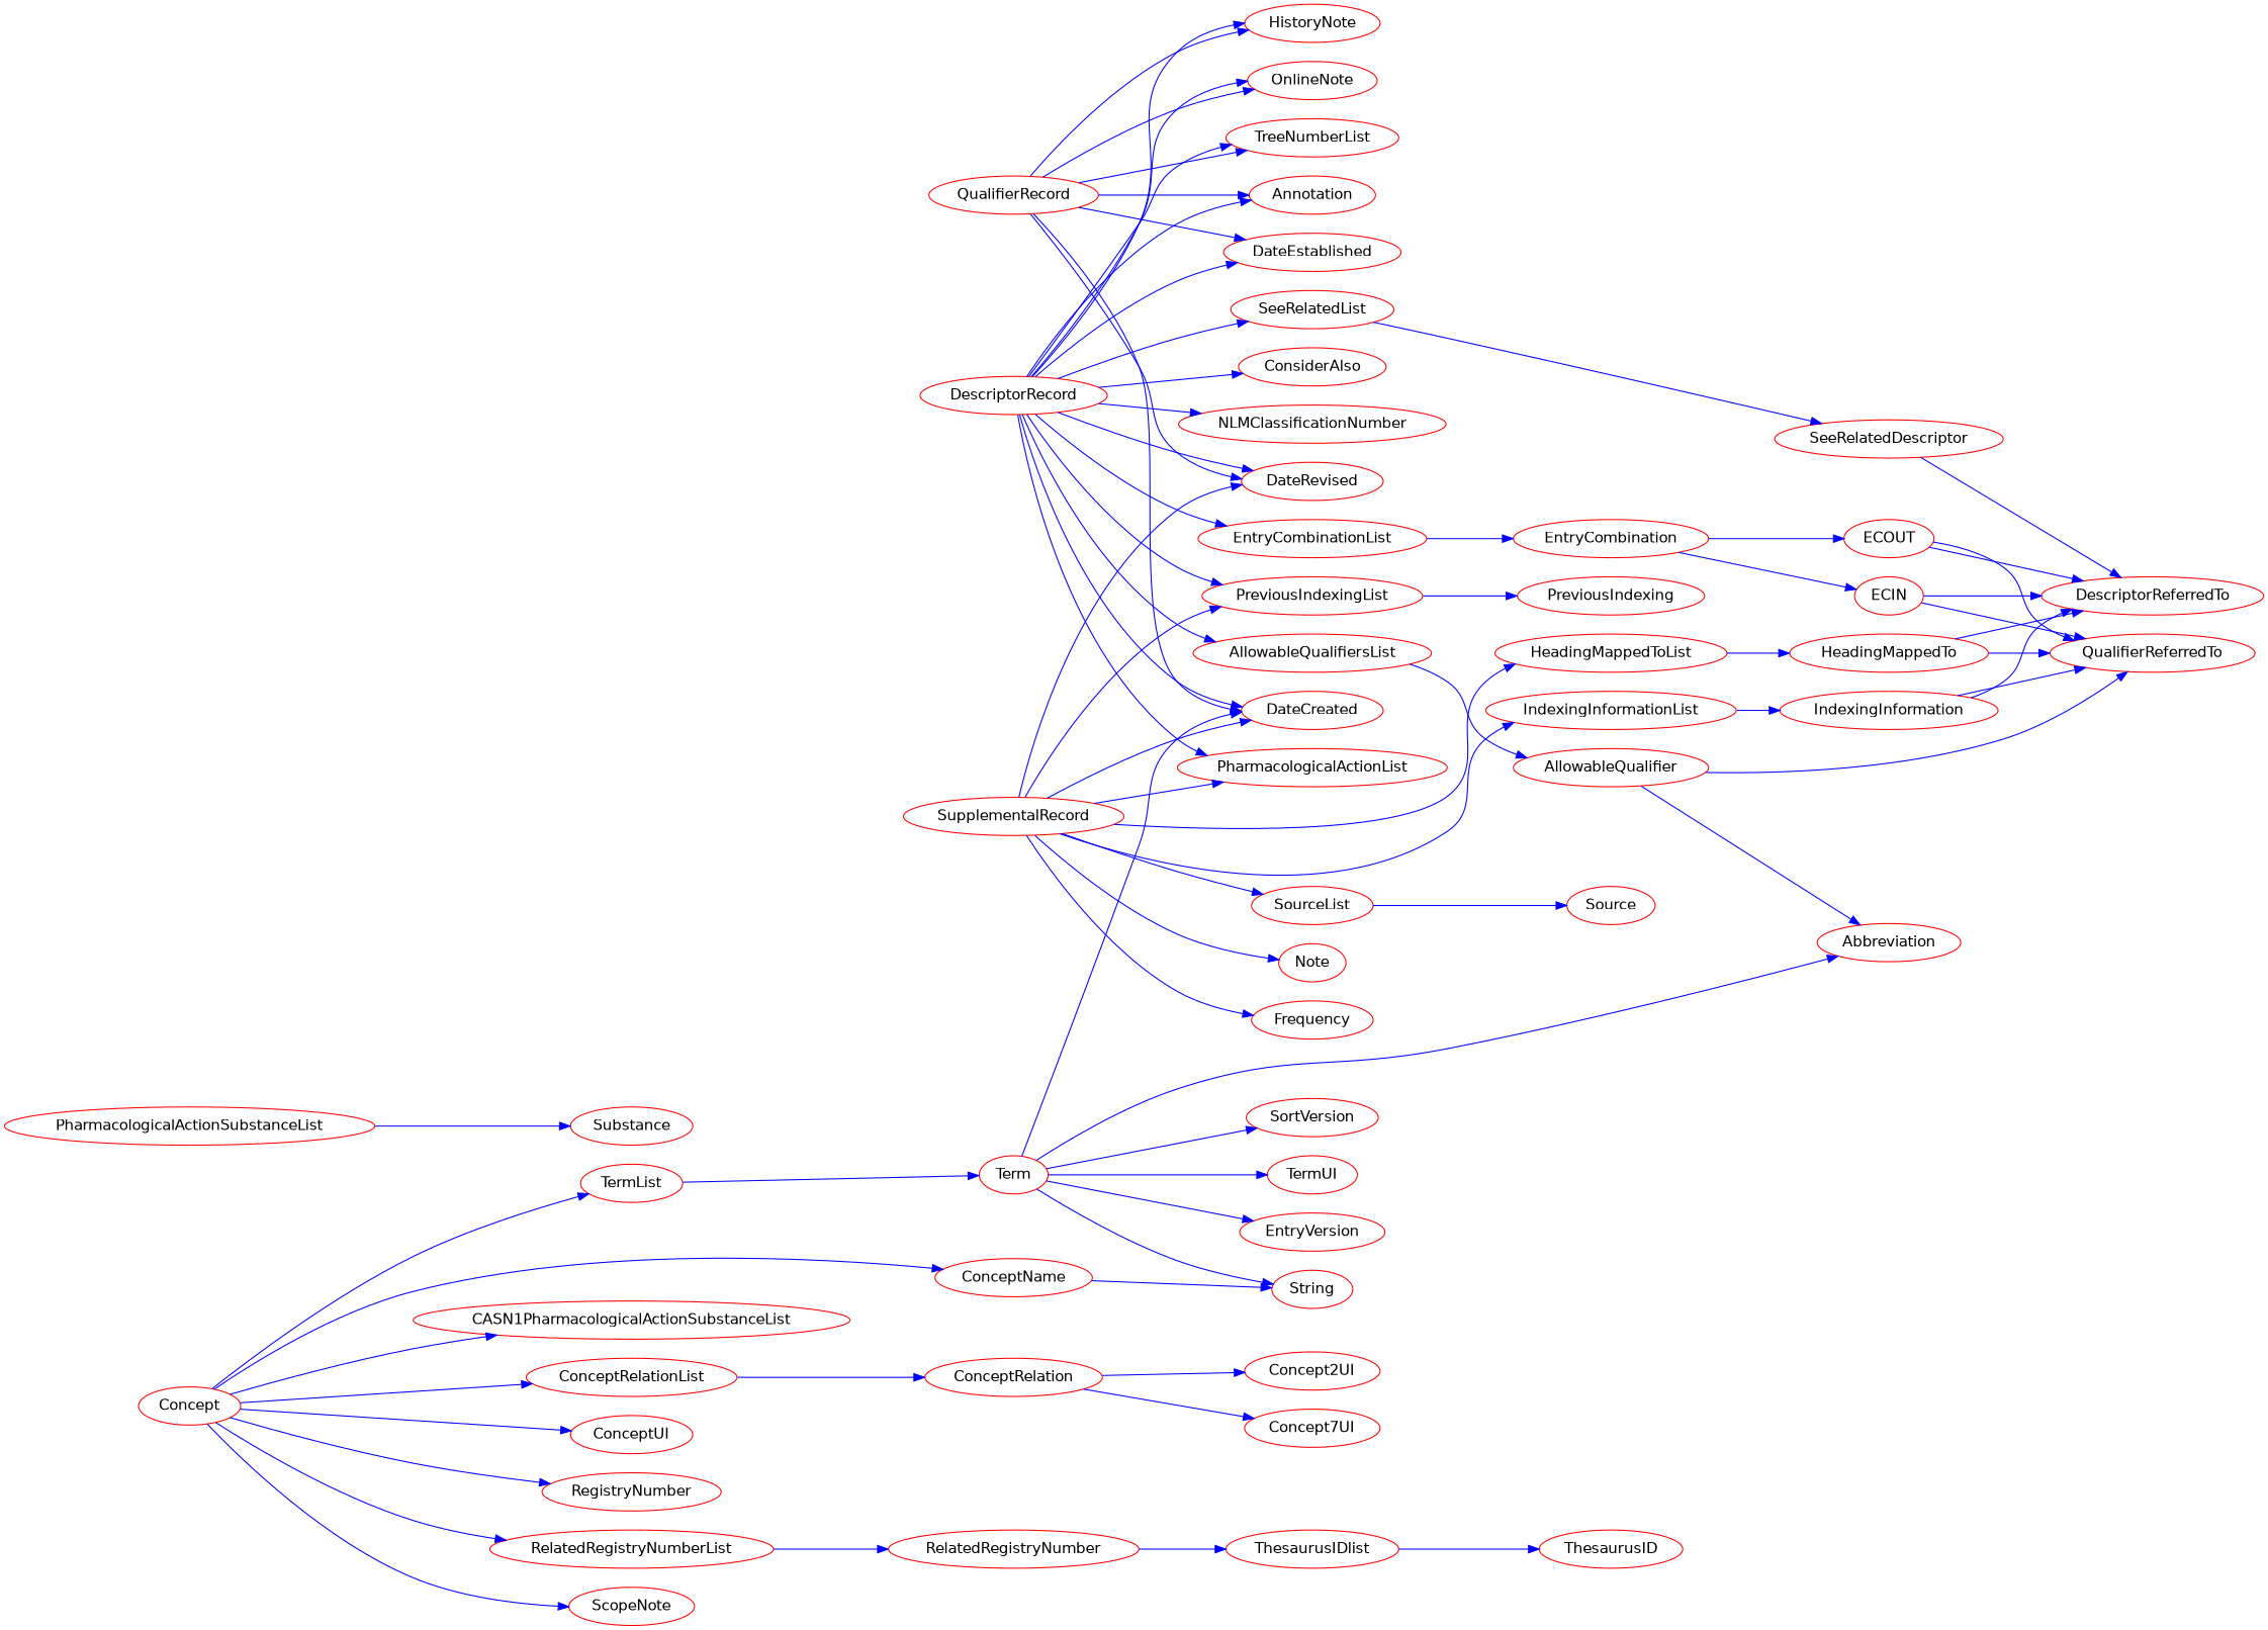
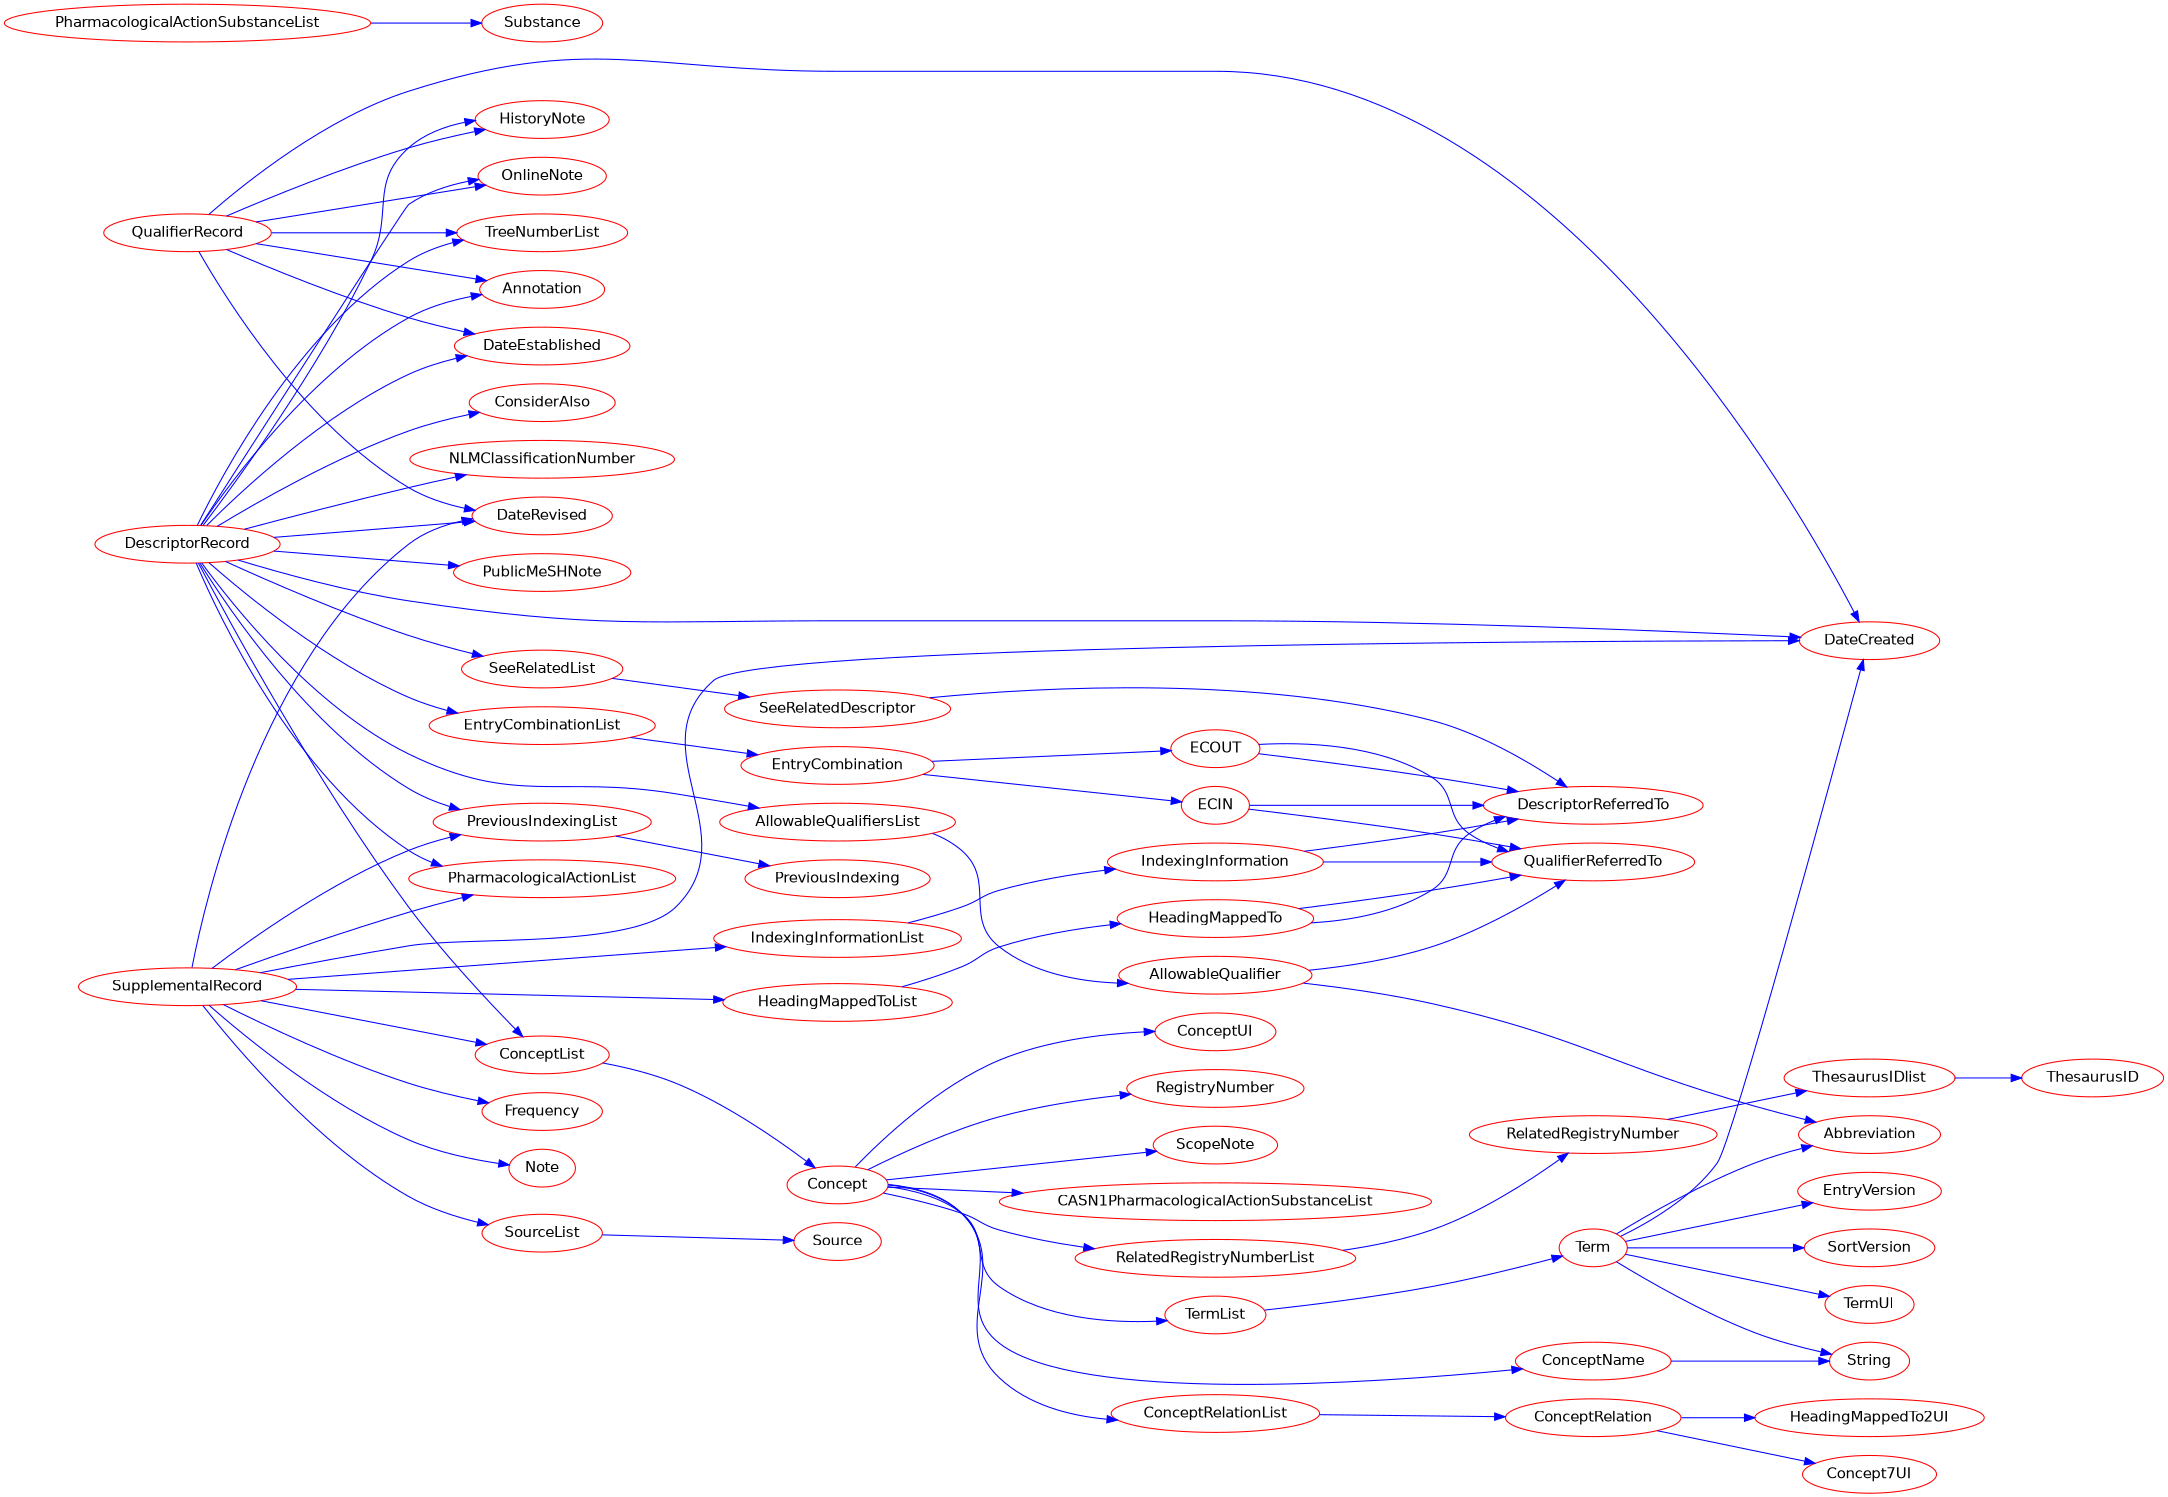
  digraph {
    fontname="DejaVu Sans"
    rankdir=LR
    splines=true
    node [color=Red fontname="DejaVu Sans"]
    edge [color=Blue fontname="DejaVu Sans"]
    n1 [label=DescriptorRecord]
    n2 [label=AllowableQualifiersList]
    Annotation
+   n4 [label=ConceptList]
    DateCreated
    ConsiderAlso
    DateEstablished
    DateRevised
    n9 [label=EntryCombinationList]
    HistoryNote
    NLMClassificationNumber
    OnlineNote
    n13 [label=PharmacologicalActionList]
    n14 [label=PreviousIndexingList]
+   PublicMeSHNote
    n16 [label=SeeRelatedList]
    TreeNumberList
    n18 [label=AllowableQualifier]
    n19 [label=Concept]
    n20 [label=EntryCombination]
    PreviousIndexing
    n22 [label=SeeRelatedDescriptor]
    Abbreviation
    QualifierReferredTo
    n25 [label=CASN1PharmacologicalActionSubstanceList]
    n26 [label=ConceptName]
    n27 [label=ConceptRelationList]
    ConceptUI
    RegistryNumber
    n30 [label=RelatedRegistryNumberList]
    ScopeNote
    n32 [label=TermList]
    String
    n34 [label=ConceptRelation]
    RelatedRegistryNumber
    n36 [label=Term]
    n37 [label=Concept7UI]
-   Concept2UI
+   Concept2UI [label=HeadingMappedTo2UI]
    n39 [label=ThesaurusIDlist]
    EntryVersion
    SortVersion
    TermUI
    ThesaurusID
    n44 [label=ECIN]
    n45 [label=ECOUT]
    DescriptorReferredTo
    n47 [label=PharmacologicalActionSubstanceList]
    Substance
    n49 [label=SupplementalRecord]
    Frequency
    n51 [label=HeadingMappedToList]
    n52 [label=IndexingInformationList]
    Note
    n54 [label=SourceList]
    n55 [label=HeadingMappedTo]
    n56 [label=IndexingInformation]
    Source
    n58 [label=QualifierRecord]
    n1 -> n2
    n1 -> Annotation
+   n1 -> n4
    n1 -> DateCreated
    n1 -> ConsiderAlso
    n1 -> DateEstablished
    n1 -> DateRevised
    n1 -> n9
    n1 -> HistoryNote
    n1 -> NLMClassificationNumber
    n1 -> OnlineNote
    n1 -> n13
    n1 -> n14
+   n1 -> PublicMeSHNote
    n1 -> n16
    n1 -> TreeNumberList
    n2 -> n18
+   n4 -> n19
    n9 -> n20
    n14 -> PreviousIndexing
    n16 -> n22
    n18 -> Abbreviation
    n18 -> QualifierReferredTo
    n19 -> n25
    n19 -> n26
    n19 -> n27
    n19 -> ConceptUI
    n19 -> RegistryNumber
    n19 -> n30
    n19 -> ScopeNote
    n19 -> n32
    n20 -> n44
    n20 -> n45
    n22 -> DescriptorReferredTo
    n26 -> String
    n27 -> n34
    n30 -> RelatedRegistryNumber
    n32 -> n36
    n34 -> n37
    n34 -> Concept2UI
    RelatedRegistryNumber -> n39
    n36 -> DateCreated
    n36 -> Abbreviation
    n36 -> String
    n36 -> EntryVersion
    n36 -> SortVersion
    n36 -> TermUI
    n39 -> ThesaurusID
    n44 -> QualifierReferredTo
    n44 -> DescriptorReferredTo
    n45 -> QualifierReferredTo
    n45 -> DescriptorReferredTo
    n47 -> Substance
+   n49 -> n4
    n49 -> DateCreated
    n49 -> DateRevised
    n49 -> n13
    n49 -> n14
    n49 -> Frequency
    n49 -> n51
    n49 -> n52
    n49 -> Note
    n49 -> n54
    n51 -> n55
    n52 -> n56
    n54 -> Source
    n55 -> QualifierReferredTo
    n55 -> DescriptorReferredTo
    n56 -> QualifierReferredTo
    n56 -> DescriptorReferredTo
    n58 -> Annotation
    n58 -> DateCreated
    n58 -> DateEstablished
    n58 -> DateRevised
    n58 -> HistoryNote
    n58 -> OnlineNote
    n58 -> TreeNumberList
  }
